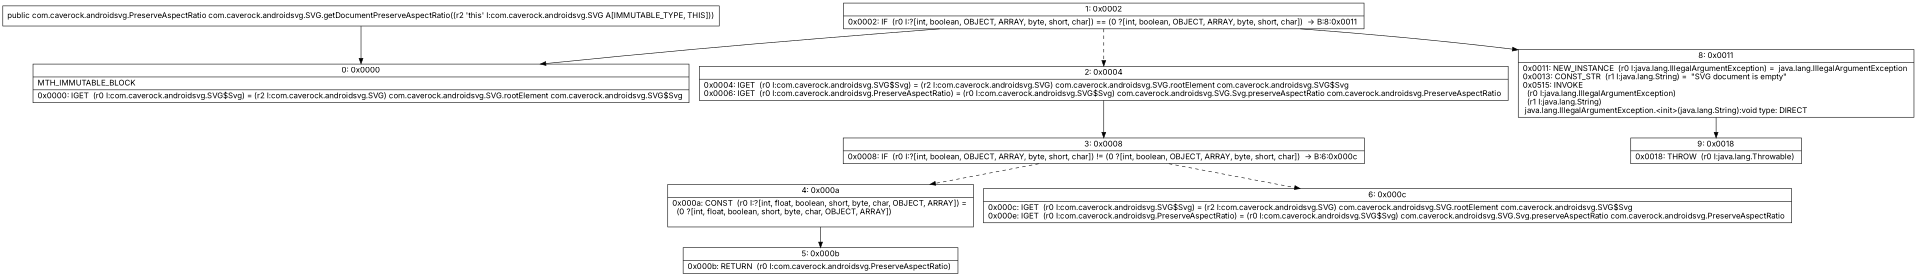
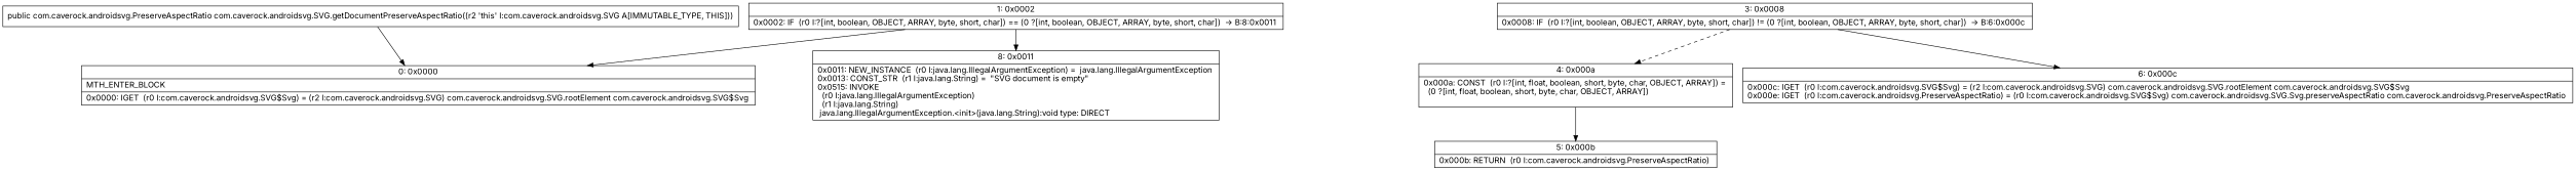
  digraph {
    fontname=Inter
    node [fontname=Inter shape=record]
    edge [fontname=Inter]
-   n1 [label="{0\:\ 0x0000|MTH_IMMUTABLE_BLOCK\l|0x0000: IGET  (r0 I:com.caverock.androidsvg.SVG$Svg) = (r2 I:com.caverock.androidsvg.SVG) com.caverock.androidsvg.SVG.rootElement com.caverock.androidsvg.SVG$Svg \l}"]
+   n1 [label="{0\:\ 0x0000|MTH_ENTER_BLOCK\l|0x0000: IGET  (r0 I:com.caverock.androidsvg.SVG$Svg) = (r2 I:com.caverock.androidsvg.SVG) com.caverock.androidsvg.SVG.rootElement com.caverock.androidsvg.SVG$Svg \l}"]
    n2 [label="{1\:\ 0x0002|0x0002: IF  (r0 I:?[int, boolean, OBJECT, ARRAY, byte, short, char]) == (0 ?[int, boolean, OBJECT, ARRAY, byte, short, char])  \-\> B:8:0x0011 \l}"]
-   n3 [label="{2\:\ 0x0004|0x0004: IGET  (r0 I:com.caverock.androidsvg.SVG$Svg) = (r2 I:com.caverock.androidsvg.SVG) com.caverock.androidsvg.SVG.rootElement com.caverock.androidsvg.SVG$Svg \l0x0006: IGET  (r0 I:com.caverock.androidsvg.PreserveAspectRatio) = (r0 I:com.caverock.androidsvg.SVG$Svg) com.caverock.androidsvg.SVG.Svg.preserveAspectRatio com.caverock.androidsvg.PreserveAspectRatio \l}"]
    n4 [label="{8\:\ 0x0011|0x0011: NEW_INSTANCE  (r0 I:java.lang.IllegalArgumentException) =  java.lang.IllegalArgumentException \l0x0013: CONST_STR  (r1 I:java.lang.String) =  \"SVG document is empty\" \l0x0515: INVOKE  \l  (r0 I:java.lang.IllegalArgumentException)\l  (r1 I:java.lang.String)\l java.lang.IllegalArgumentException.\<init\>(java.lang.String):void type: DIRECT \l}"]
    n5 [label="{3\:\ 0x0008|0x0008: IF  (r0 I:?[int, boolean, OBJECT, ARRAY, byte, short, char]) != (0 ?[int, boolean, OBJECT, ARRAY, byte, short, char])  \-\> B:6:0x000c \l}"]
-   n6 [label="{9\:\ 0x0018|0x0018: THROW  (r0 I:java.lang.Throwable) \l}"]
    n7 [label="{4\:\ 0x000a|0x000a: CONST  (r0 I:?[int, float, boolean, short, byte, char, OBJECT, ARRAY]) = \l  (0 ?[int, float, boolean, short, byte, char, OBJECT, ARRAY])\l \l}"]
    n8 [label="{6\:\ 0x000c|0x000c: IGET  (r0 I:com.caverock.androidsvg.SVG$Svg) = (r2 I:com.caverock.androidsvg.SVG) com.caverock.androidsvg.SVG.rootElement com.caverock.androidsvg.SVG$Svg \l0x000e: IGET  (r0 I:com.caverock.androidsvg.PreserveAspectRatio) = (r0 I:com.caverock.androidsvg.SVG$Svg) com.caverock.androidsvg.SVG.Svg.preserveAspectRatio com.caverock.androidsvg.PreserveAspectRatio \l}"]
    n9 [label="{5\:\ 0x000b|0x000b: RETURN  (r0 I:com.caverock.androidsvg.PreserveAspectRatio) \l}"]
    n10 [label="{public com.caverock.androidsvg.PreserveAspectRatio com.caverock.androidsvg.SVG.getDocumentPreserveAspectRatio((r2 'this' I:com.caverock.androidsvg.SVG A[IMMUTABLE_TYPE, THIS])) }"]
    n2 -> n1
-   n2 -> n3 [style=dashed]
    n2 -> n4
-   n3 -> n5
-   n4 -> n6
    n5 -> n7 [style=dashed]
-   n5 -> n8 [style=dashed]
+   n5 -> n8
    n7 -> n9
    n10 -> n1
  }
